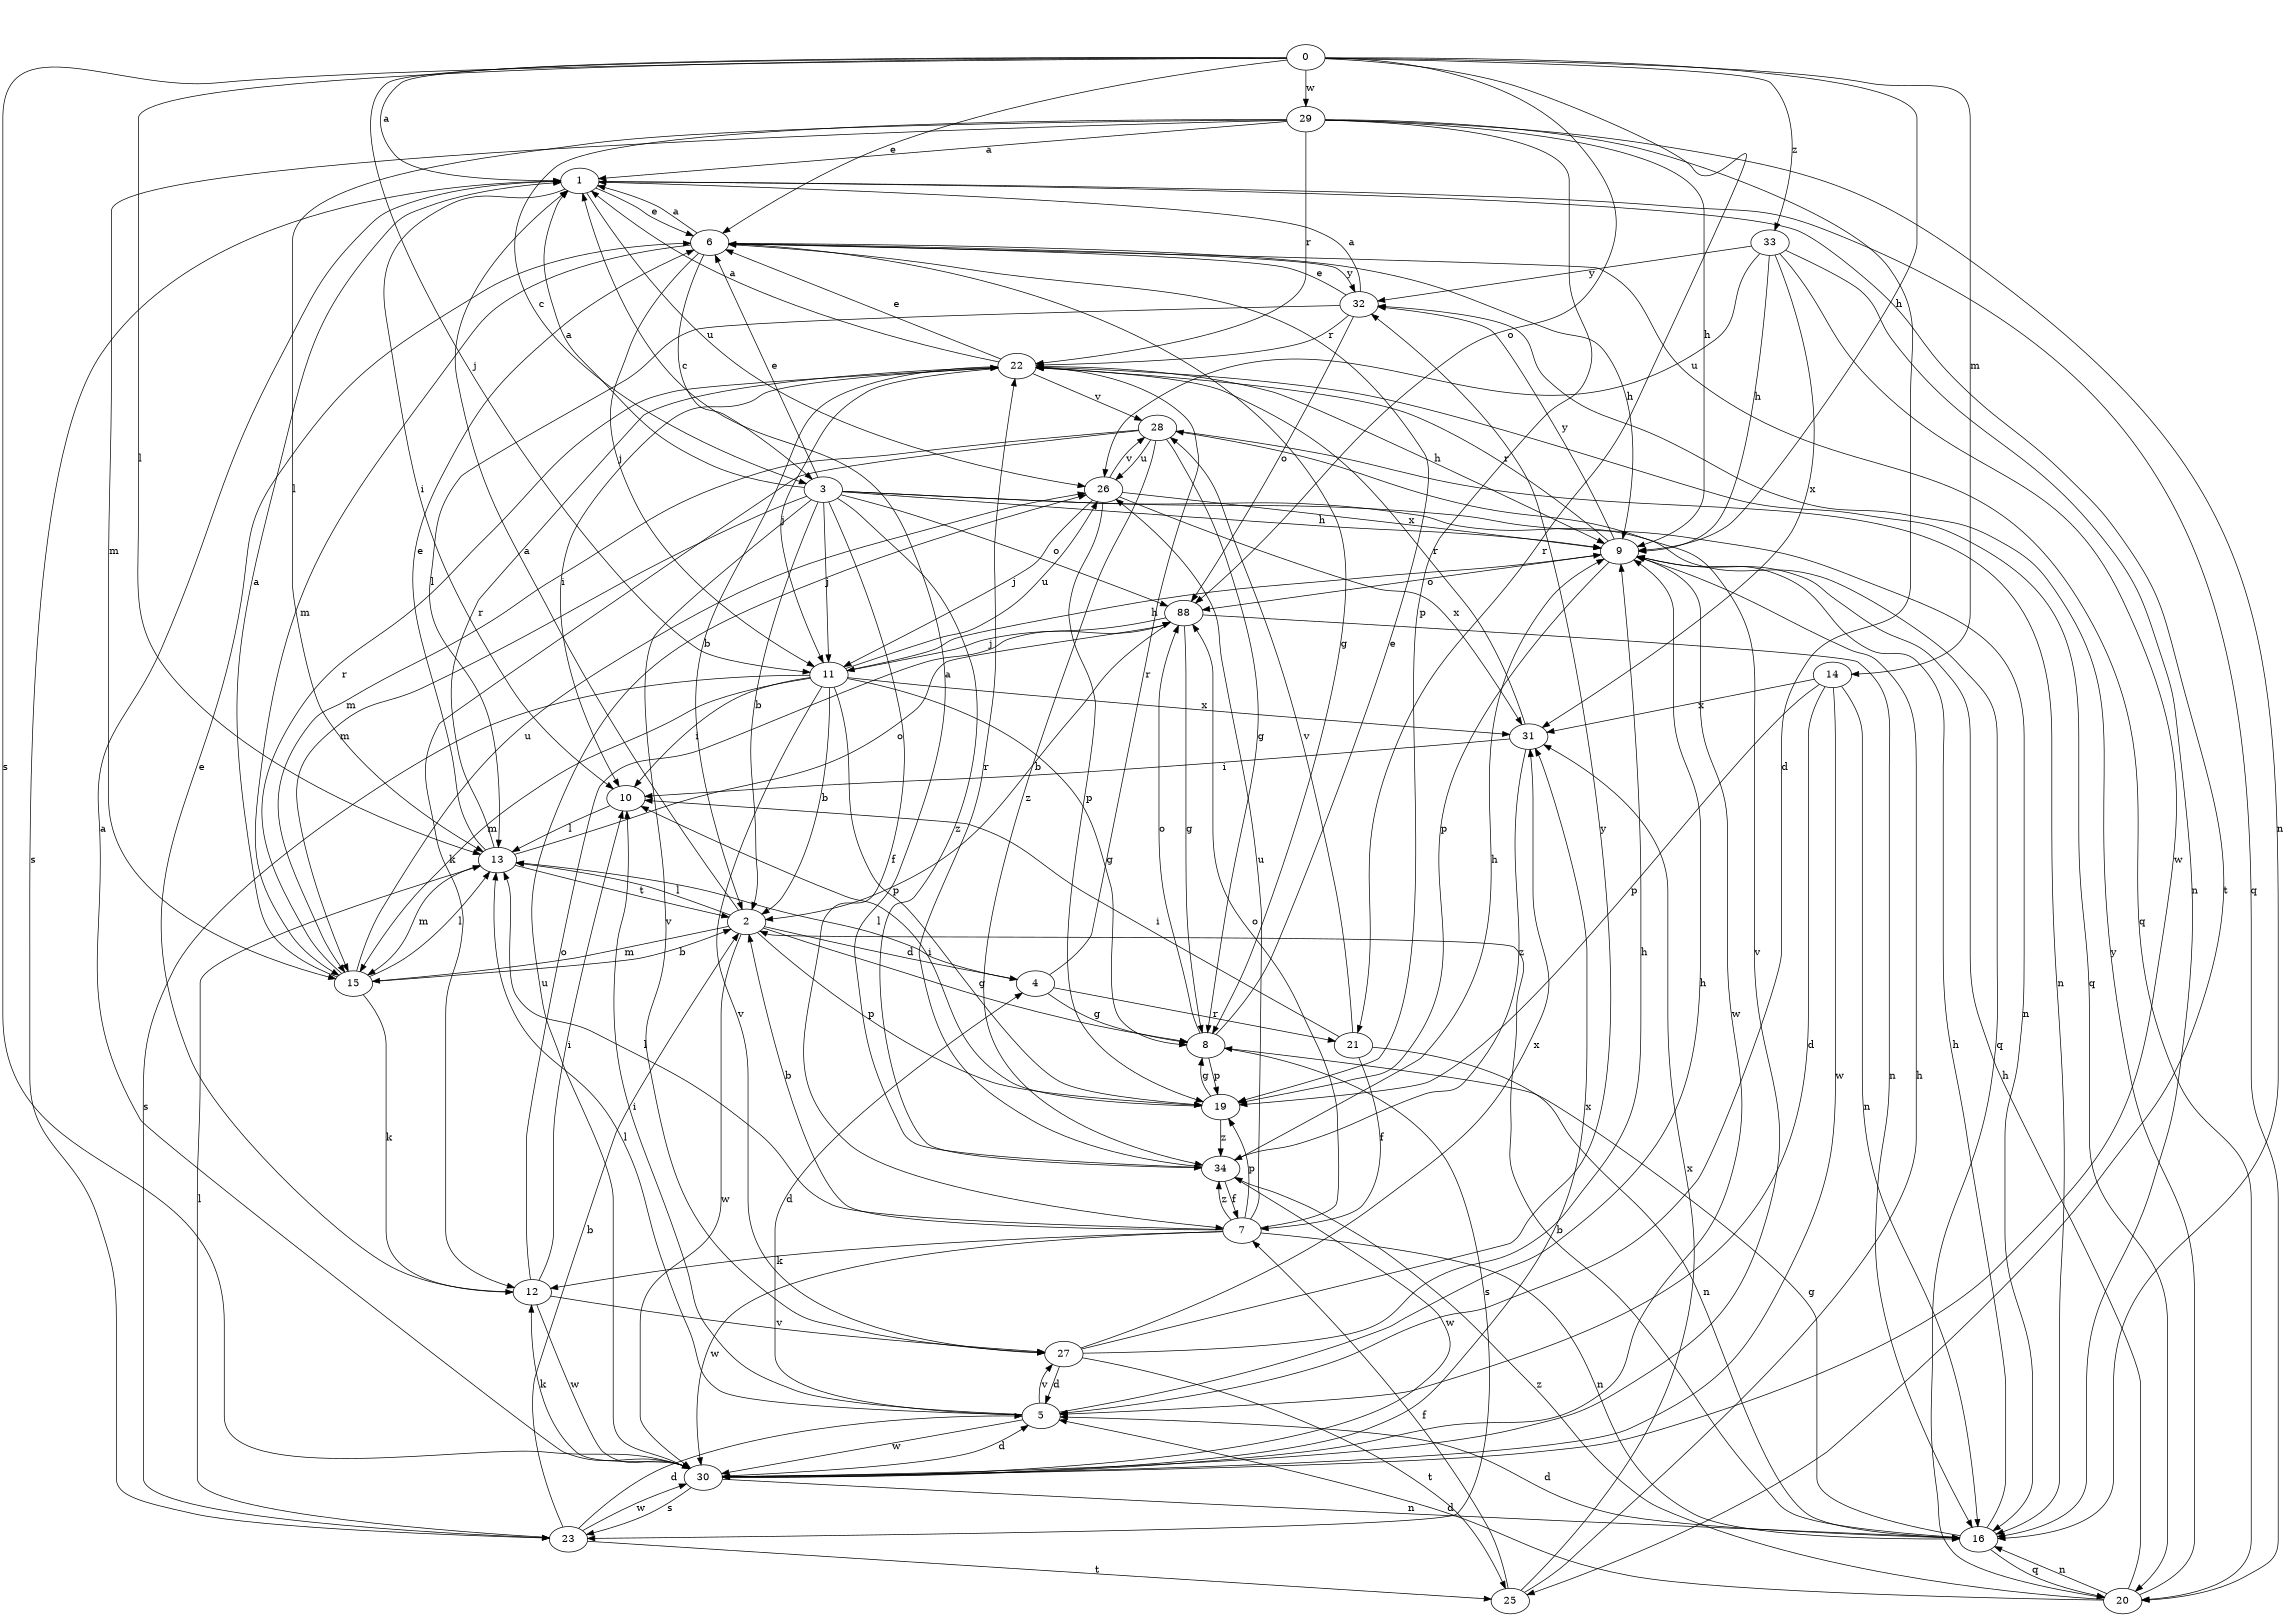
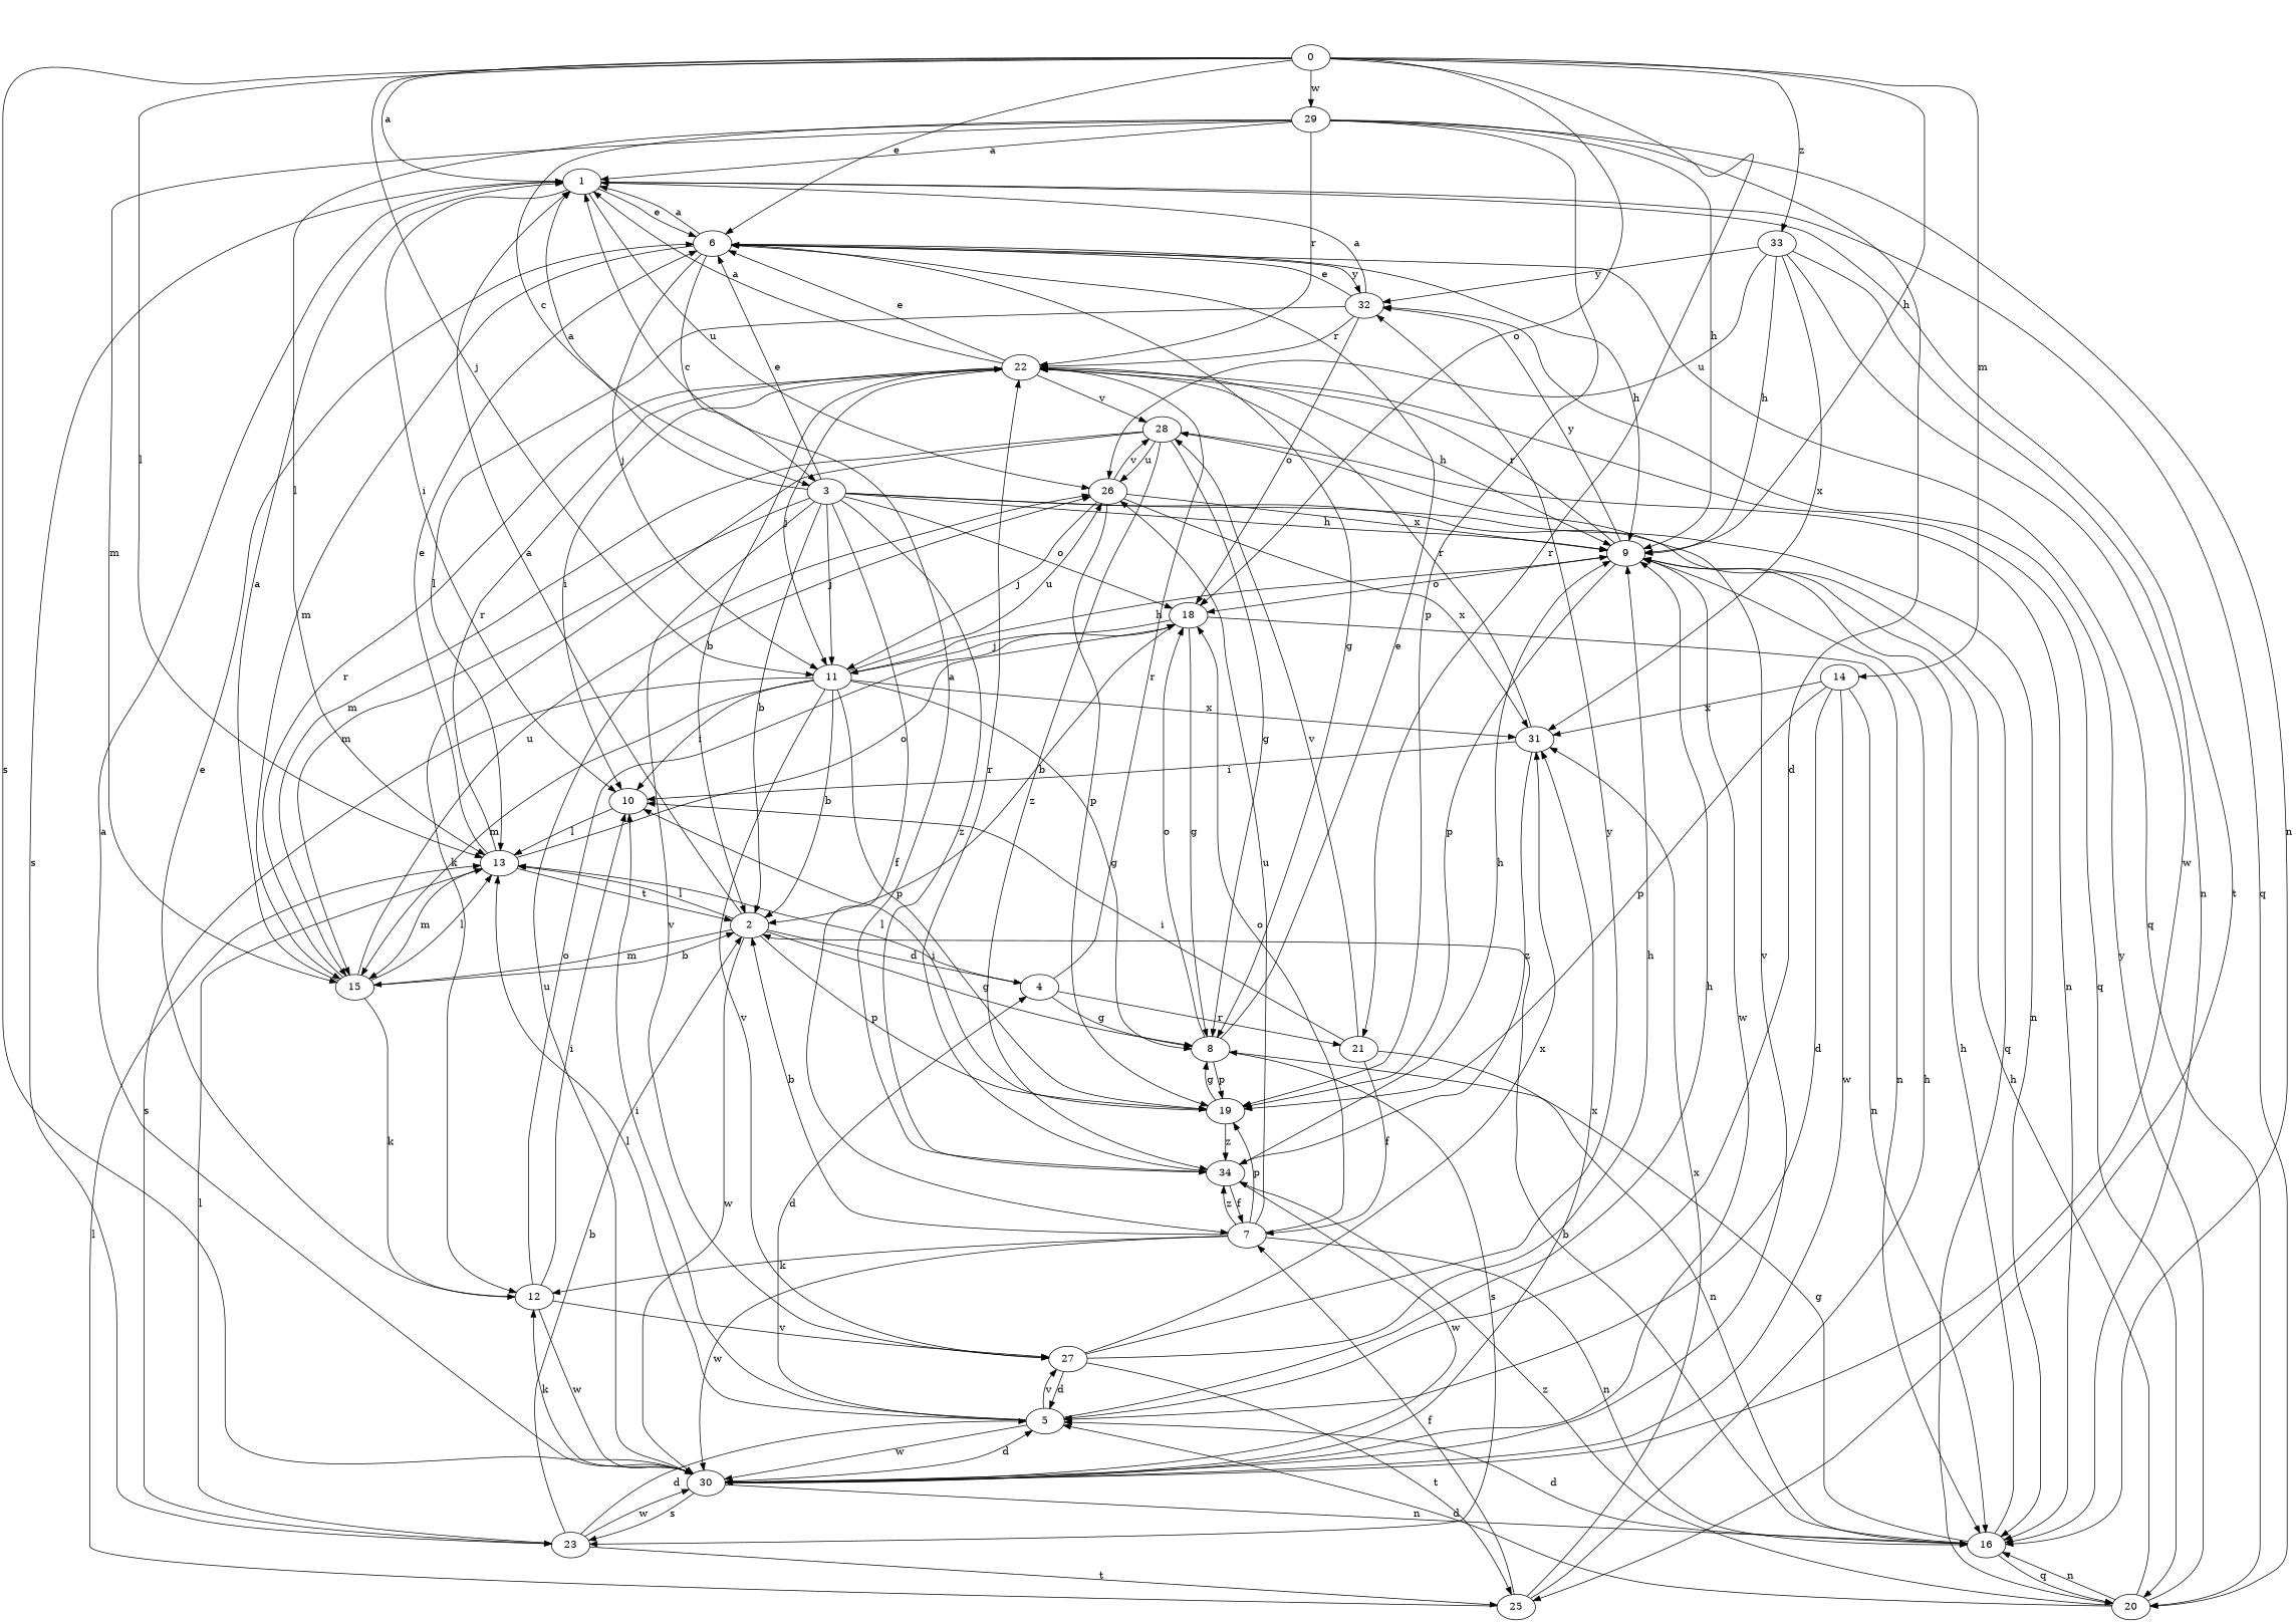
  strict digraph {
    0
    1
    6
    9
    11
    13
    14
-   18 [label=88]
+   18
    21
    29
    33
    30
    23
    10
    20
    25
    26
    8
    15
    3
    32
    19
    22
    2
    27
    31
    16
    5
    7
    28
    34
    4
    12
    0 -> 1 [label=a]
    0 -> 6 [label=e]
    0 -> 9 [label=h]
    0 -> 11 [label=j]
    0 -> 13 [label=l]
    0 -> 14 [label=m]
    0 -> 18 [label=o]
    0 -> 21 [label=r]
    0 -> 29 [label=w]
    0 -> 33 [label=z]
    0 -> 30 [label=s]
    1 -> 6 [label=e]
    1 -> 23 [label=s]
    1 -> 10 [label=i]
    1 -> 20 [label=q]
    1 -> 25 [label=t]
    1 -> 26 [label=u]
    6 -> 1 [label=a]
    6 -> 9 [label=h]
    6 -> 11 [label=j]
    6 -> 20 [label=q]
    6 -> 8 [label=g]
    6 -> 15 [label=m]
    6 -> 3 [label=c]
    6 -> 32 [label=y]
    9 -> 18 [label=o]
    9 -> 30 [label=w]
    9 -> 32 [label=y]
    9 -> 19 [label=p]
    9 -> 22 [label=r]
    11 -> 9 [label=h]
    11 -> 23 [label=s]
    11 -> 10 [label=i]
    11 -> 26 [label=u]
    11 -> 8 [label=g]
    11 -> 15 [label=m]
    11 -> 19 [label=p]
    11 -> 2 [label=b]
    11 -> 27 [label=v]
    11 -> 31 [label=x]
    13 -> 6 [label=e]
    13 -> 18 [label=o]
    13 -> 15 [label=m]
    13 -> 22 [label=r]
    13 -> 2 [label=t]
    14 -> 30 [label=w]
    14 -> 19 [label=p]
    14 -> 31 [label=x]
    14 -> 16 [label=n]
    14 -> 5 [label=d]
    18 -> 11 [label=j]
    18 -> 8 [label=g]
    18 -> 2 [label=b]
    18 -> 16 [label=n]
    21 -> 10 [label=i]
    21 -> 16 [label=n]
    21 -> 7 [label=f]
    21 -> 28 [label=v]
    29 -> 1 [label=a]
    29 -> 9 [label=h]
    29 -> 13 [label=l]
    29 -> 15 [label=m]
    29 -> 3 [label=c]
    29 -> 19 [label=p]
    29 -> 22 [label=r]
    29 -> 16 [label=n]
    29 -> 5 [label=d]
    33 -> 9 [label=h]
    33 -> 30 [label=w]
    33 -> 26 [label=u]
    33 -> 32 [label=y]
    33 -> 31 [label=x]
    33 -> 16 [label=n]
    30 -> 1 [label=a]
    30 -> 23 [label=s]
    30 -> 26 [label=u]
    30 -> 31 [label=x]
    30 -> 16 [label=n]
    30 -> 5 [label=d]
    30 -> 28 [label=v]
    30 -> 12 [label=k]
    23 -> 13 [label=l]
    23 -> 30 [label=w]
    23 -> 25 [label=t]
    23 -> 2 [label=b]
    23 -> 5 [label=d]
    10 -> 13 [label=l]
    20 -> 9 [label=h]
    20 -> 32 [label=y]
    20 -> 16 [label=n]
    20 -> 5 [label=d]
    20 -> 34 [label=z]
    25 -> 9 [label=h]
-   7 -> 13 [label=l]
+   25 -> 13 [label=l]
    25 -> 31 [label=x]
    25 -> 7 [label=f]
    26 -> 9 [label=x]
    26 -> 11 [label=j]
    26 -> 19 [label=p]
    26 -> 31 [label=x]
    26 -> 28 [label=v]
    8 -> 6 [label=e]
    8 -> 18 [label=o]
    8 -> 23 [label=s]
    8 -> 19 [label=p]
    15 -> 1 [label=a]
    15 -> 13 [label=l]
    15 -> 26 [label=u]
    15 -> 22 [label=r]
    15 -> 2 [label=b]
    15 -> 12 [label=k]
    3 -> 1 [label=a]
    3 -> 6 [label=e]
    3 -> 9 [label=h]
    3 -> 11 [label=j]
    3 -> 18 [label=o]
    3 -> 20 [label=q]
    3 -> 15 [label=m]
    3 -> 2 [label=b]
    3 -> 27 [label=v]
    3 -> 16 [label=n]
    3 -> 7 [label=f]
    3 -> 34 [label=z]
    32 -> 1 [label=a]
    32 -> 6 [label=e]
    32 -> 13 [label=l]
    32 -> 18 [label=o]
    32 -> 22 [label=r]
    19 -> 10 [label=i]
    19 -> 8 [label=g]
    19 -> 34 [label=z]
    22 -> 1 [label=a]
    22 -> 6 [label=e]
    22 -> 9 [label=h]
    22 -> 11 [label=j]
    22 -> 10 [label=i]
    22 -> 20 [label=q]
    22 -> 2 [label=b]
    22 -> 28 [label=v]
    2 -> 1 [label=a]
    2 -> 13 [label=l]
    2 -> 30 [label=w]
    2 -> 8 [label=g]
    2 -> 15 [label=m]
    2 -> 19 [label=p]
    2 -> 4 [label=d]
    27 -> 9 [label=h]
    27 -> 25 [label=t]
    27 -> 32 [label=y]
    27 -> 31 [label=x]
    27 -> 5 [label=d]
    31 -> 10 [label=i]
    31 -> 22 [label=r]
    31 -> 34 [label=z]
    16 -> 9 [label=h]
    16 -> 20 [label=q]
    16 -> 8 [label=g]
    16 -> 2 [label=b]
    16 -> 5 [label=d]
    5 -> 9 [label=h]
    5 -> 13 [label=l]
    5 -> 30 [label=w]
    5 -> 10 [label=i]
    5 -> 27 [label=v]
    5 -> 4 [label=d]
    7 -> 18 [label=o]
    7 -> 30 [label=w]
    7 -> 26 [label=u]
    7 -> 19 [label=p]
    7 -> 2 [label=b]
    7 -> 16 [label=n]
    7 -> 34 [label=z]
    7 -> 12 [label=k]
    28 -> 26 [label=u]
    28 -> 8 [label=g]
    28 -> 15 [label=m]
    28 -> 16 [label=n]
    28 -> 34 [label=z]
    28 -> 12 [label=k]
    34 -> 1 [label=a]
    34 -> 9 [label=h]
    34 -> 30 [label=w]
    34 -> 22 [label=r]
    34 -> 7 [label=f]
    4 -> 13 [label=l]
    4 -> 21 [label=r]
    4 -> 8 [label=g]
    4 -> 22 [label=r]
    12 -> 6 [label=e]
    12 -> 18 [label=o]
    12 -> 30 [label=w]
    12 -> 10 [label=i]
    12 -> 27 [label=v]
  }
